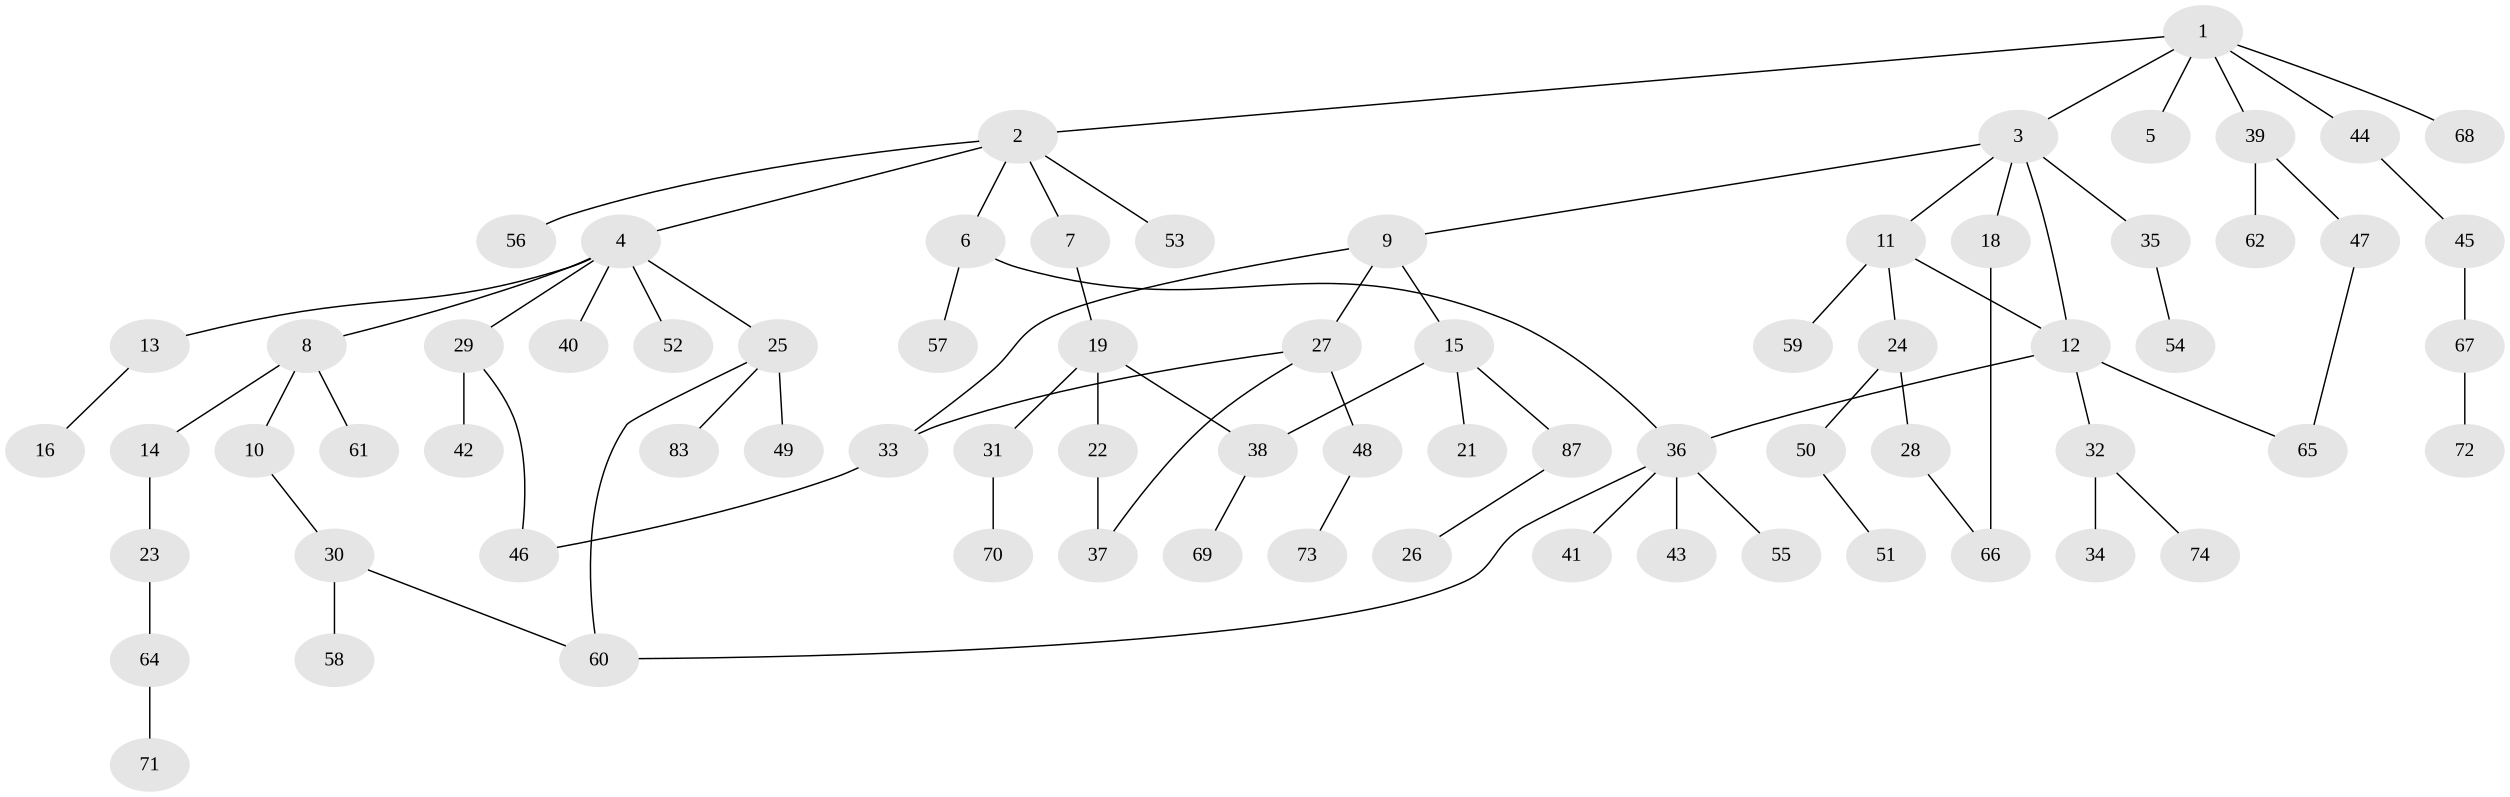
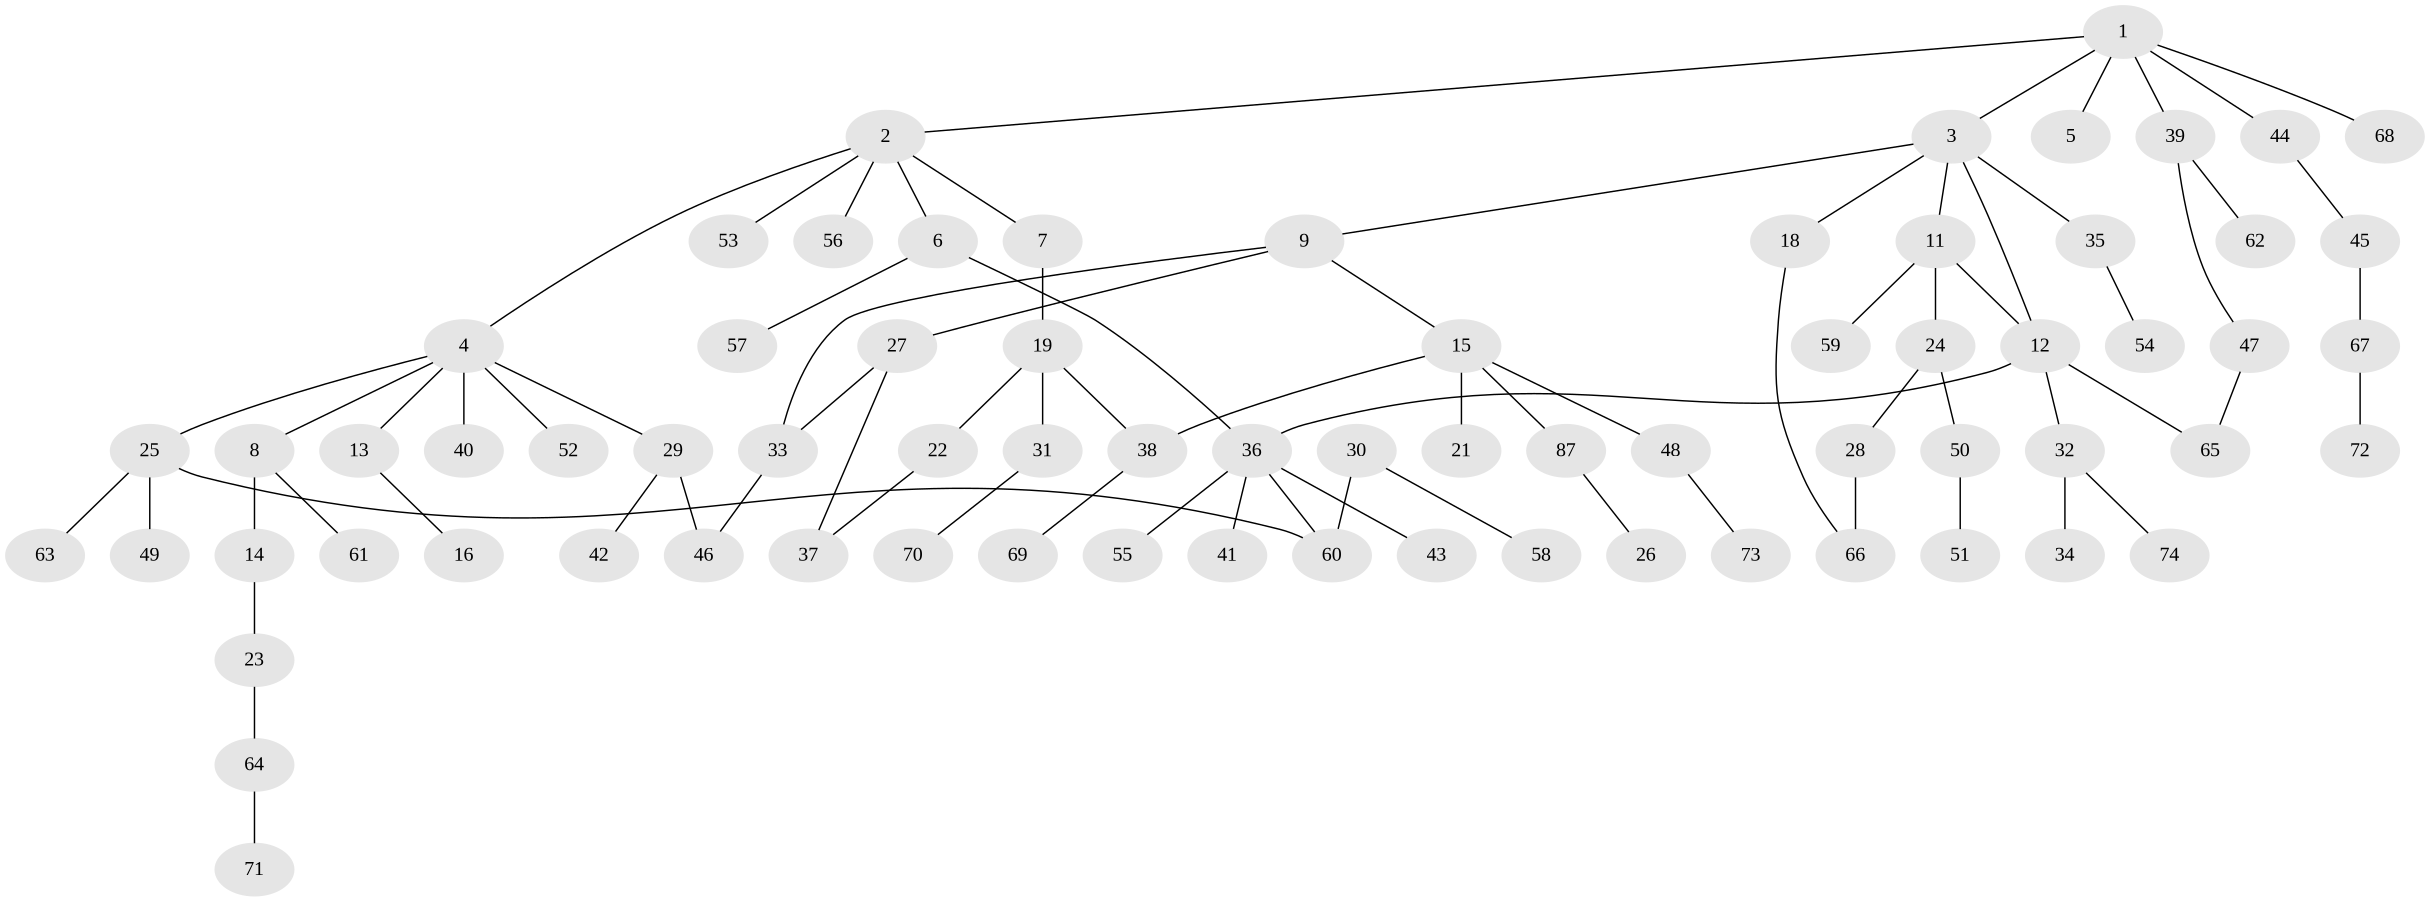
  graph {
    fontname="Liberation Serif"
    node [color=gray90 fontname="Liberation Serif" style=filled]
    edge [fontname="Liberation Serif"]
    1
    2
    3
    5
    39
    44
    68
    4
    6
    7
    53
    56
    9
    11
    12
    18
    35
    47
    62
    45
    8
    13
    25
    29
    40
    52
    36
    57
    19
    15
    27
    33
    24
    59
    32
    65
    66
    54
-   10
    14
    61
    16
    49
    60
-   63 [label=83]
+   63
    42
    46
    41
    43
    55
    38
    22
    31
    30
    23
    n56 [label=87]
    21
    37
    48
    58
    28
    50
    34
    74
    64
    26
    69
    70
    71
    51
    73
    67
    72
    1 -- 2
    1 -- 3
    1 -- 5
    1 -- 39
    1 -- 44
    1 -- 68
    2 -- 4
    2 -- 6
    2 -- 7
    2 -- 53
    2 -- 56
    3 -- 9
    3 -- 11
    3 -- 12
    3 -- 18
    3 -- 35
    39 -- 47
    39 -- 62
    44 -- 45
    4 -- 8
    4 -- 13
    4 -- 25
    4 -- 29
    4 -- 40
    4 -- 52
    6 -- 36
    6 -- 57
    7 -- 19
    9 -- 15
    9 -- 27
    9 -- 33
    11 -- 12
    11 -- 24
    11 -- 59
    12 -- 36
    12 -- 32
    12 -- 65
    18 -- 66
    35 -- 54
    47 -- 65
    45 -- 67
-   8 -- 10
    8 -- 14
    8 -- 61
    13 -- 16
    25 -- 49
    25 -- 60
    25 -- 63
    29 -- 42
    29 -- 46
    36 -- 60
    36 -- 41
    36 -- 43
    36 -- 55
    19 -- 38
    19 -- 22
    19 -- 31
    15 -- 38
    15 -- n56
    15 -- 21
    27 -- 33
    27 -- 37
-   27 -- 48
+   15 -- 48
    33 -- 46
    24 -- 28
    24 -- 50
    32 -- 34
    32 -- 74
-   10 -- 30
    14 -- 23
    38 -- 69
    22 -- 37
    31 -- 70
    30 -- 60
    30 -- 58
    23 -- 64
    n56 -- 26
    48 -- 73
    28 -- 66
    50 -- 51
    64 -- 71
    67 -- 72
  }
